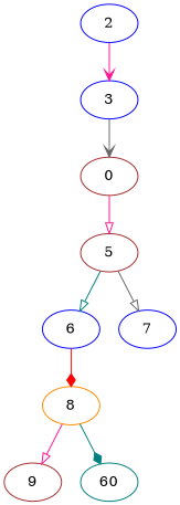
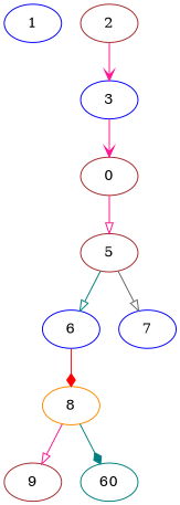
  digraph {
    node [alpha=0.16 color=blue]
    edge [arrowhead=onormal color=deeppink]
-   2 [alpha=0.07 expect_size=38095256108924928000]
+   1 [alpha=0.01 expect_size=2245054120757548]
+   2 [alpha=0.07 color=brown expect_size=38095256108924928000]
    3 [expect_size=1356441901477134336]
    n4 [alpha=0.20 color=brown expect_size=178493079919072 label=0]
    5 [alpha=0.13 color=brown expect_size=56131828155334787072]
    6 [alpha=0.18 expect_size=1967228125264517]
    7 [alpha=0.00 expect_size=62545611090819022848]
    8 [alpha=0.19 color=darkorange expect_size=23533348149717696]
    9 [alpha=0.19 color=brown expect_size=160962982107440352]
    n10 [color=teal expect_size=152392129743658418176 label=60]
    2 -> 3 [arrowhead=vee]
-   3 -> n4 [arrowhead=vee color=gray40]
+   3 -> n4 [arrowhead=vee]
    n4 -> 5
    5 -> 6 [color=teal]
    5 -> 7 [color=gray40]
    6 -> 8 [arrowhead=diamond color=red]
    8 -> 9
    8 -> n10 [arrowhead=diamond color=teal]
  }
